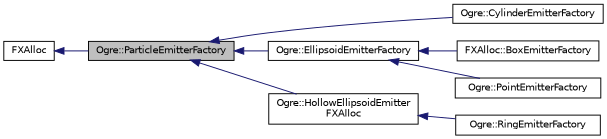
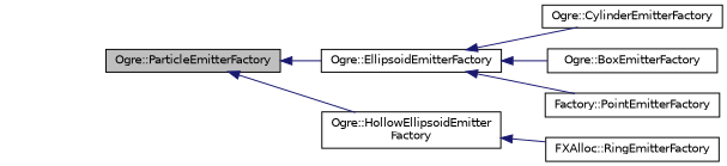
  digraph {
    rankdir=LR
    node [color=black fontname=Helvetica fontsize=10 shape=record]
    edge [color=midnightblue dir=back fontname=Helvetica fontsize=10 labelfontname=Helvetica labelfontsize=10 style=solid]
    n1 [fillcolor=grey75 fontcolor=black height=0.2 label="Ogre::ParticleEmitterFactory" style=filled width=0.4]
    n2 [height=0.2 label="Ogre::CylinderEmitterFactory" width=0.4]
    n3 [height=0.2 label="Ogre::EllipsoidEmitterFactory" width=0.4]
-   n4 [height=0.2 label="Ogre::HollowEllipsoidEmitter\lFXAlloc" width=0.4]
-   n5 [height=0.2 label="FXAlloc::BoxEmitterFactory" width=0.4]
-   n6 [height=0.2 label="Ogre::PointEmitterFactory" width=0.4]
-   n7 [height=0.2 label="Ogre::RingEmitterFactory" width=0.4]
-   n8 [height=0.2 label=FXAlloc width=0.4]
-   n1 -> n2
+   n4 [height=0.2 label="Ogre::HollowEllipsoidEmitter\lFactory" width=0.4]
+   n5 [height=0.2 label="Ogre::BoxEmitterFactory" width=0.4]
+   n6 [height=0.2 label="Factory::PointEmitterFactory" width=0.4]
+   n7 [height=0.2 label="FXAlloc::RingEmitterFactory" width=0.4]
+   n3 -> n2
    n1 -> n3
    n1 -> n4
    n3 -> n5
    n3 -> n6
    n4 -> n7
-   n8 -> n1
  }
